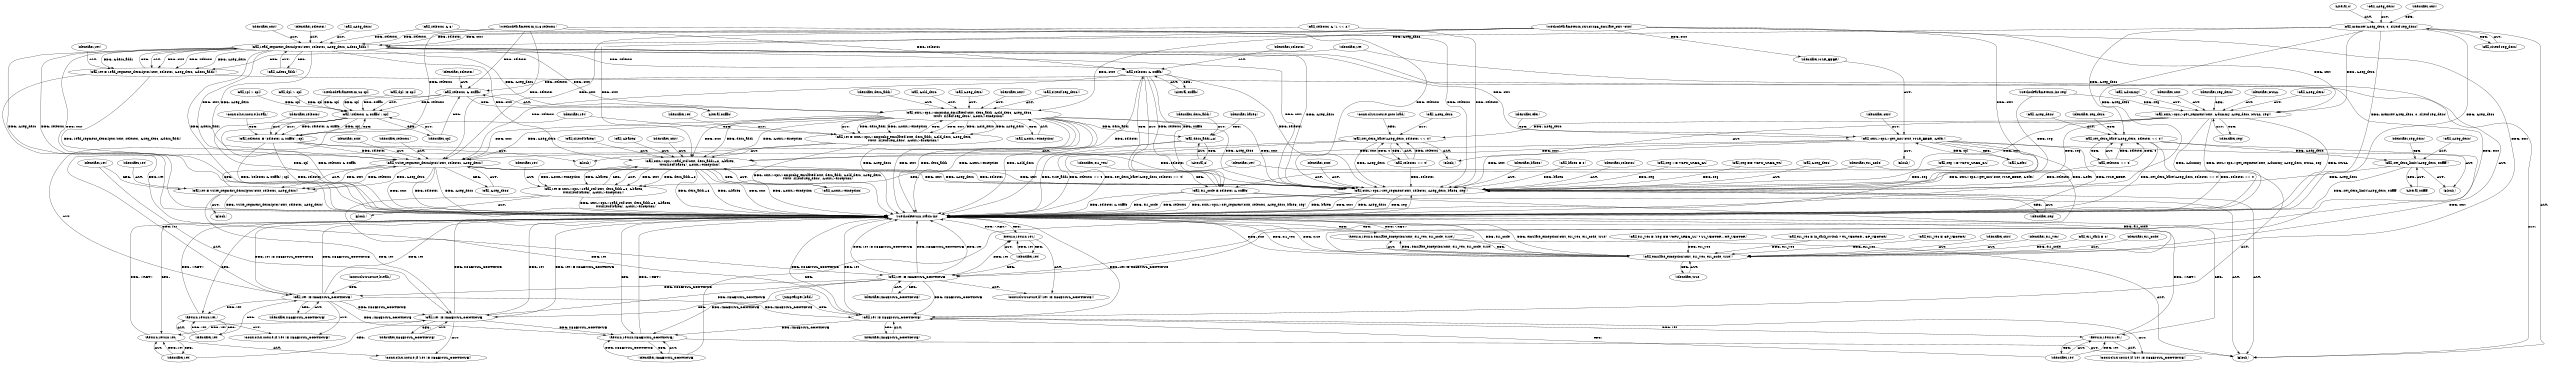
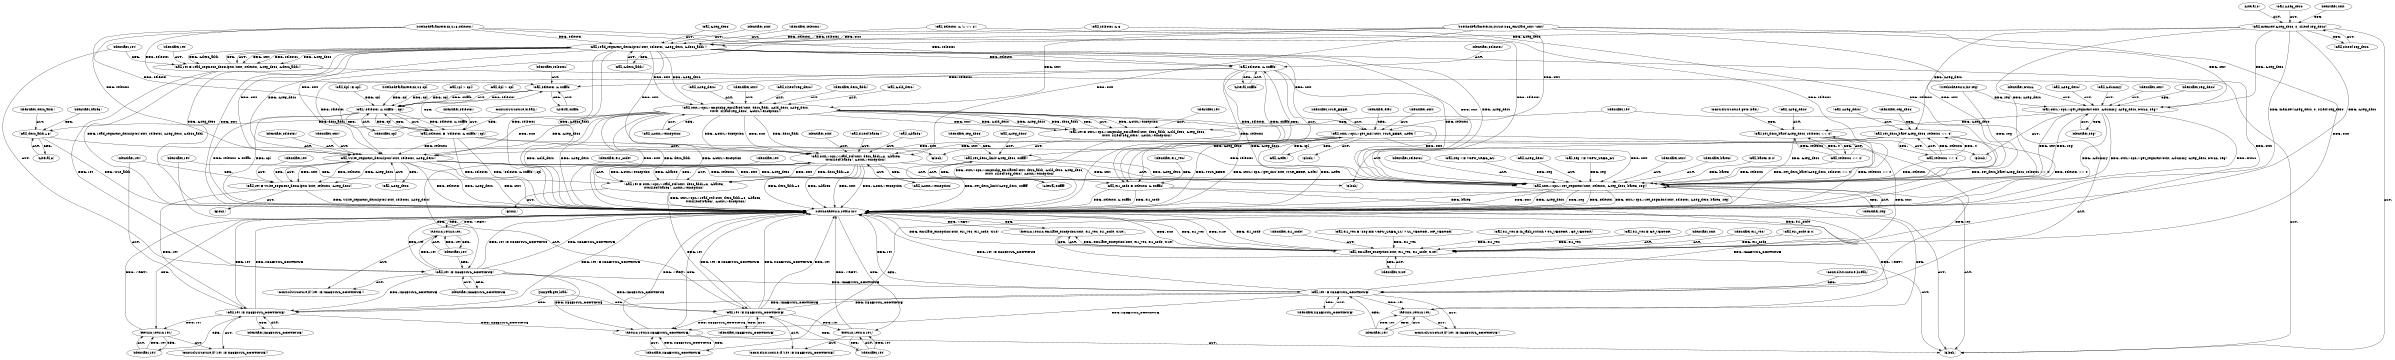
  digraph {
    n1 [label="(Call,memset(&seg_desc, 0, sizeof seg_desc))"]
    n2 [label="(Call,ctxt->ops->get_segment(ctxt, &dummy, &seg_desc, NULL, seg))"]
    n3 [label="(Call,ctxt->ops->set_segment(ctxt, selector, &seg_desc, base3, seg))"]
    n4 [label="(Call,set_desc_base(&seg_desc, selector << 4))"]
    n5 [label="(Call,read_segment_descriptor(ctxt, selector, &seg_desc, &desc_addr))"]
    n6 [label="(Block,)"]
    n7 [label="(Call,sizeof seg_desc)"]
    n8 [label="(MethodReturn,static int)"]
    n9 [label="(Call,set_desc_base(&seg_desc, selector << 4))"]
    n10 [label="(Block,)"]
    n11 [label="(Identifier,seg)"]
    n12 [label="(Identifier,seg)"]
    n13 [label="(Call,set_desc_limit(&seg_desc, 0xffff))"]
    n14 [label="(Block,)"]
    n15 [label="(Call,selector << 4)"]
    n16 [label="(Call,ret = read_segment_descriptor(ctxt, selector, &seg_desc, &desc_addr))"]
    n17 [label="(Call,selector & 0xfffc)"]
    n18 [label="(Call,emulate_exception(ctxt, err_vec, err_code, true))"]
    n19 [label="(Call,write_segment_descriptor(ctxt, selector, &seg_desc))"]
    n20 [label="(Call,ctxt->ops->get_msr(ctxt, MSR_EFER, &efer))"]
    n21 [label="(Call,ctxt->ops->read_std(ctxt, desc_addr+8, &base3,\n\t\t\t\tsizeof(base3), &ctxt->exception))"]
    n22 [label="(Call,ctxt->ops->cmpxchg_emulated(ctxt, desc_addr, &old_desc, &seg_desc,\n\t\t\t\t\t\t  sizeof(seg_desc), &ctxt->exception))"]
    n23 [label="(Call,&desc_addr)"]
    n24 [label="(Return,return ret;)"]
    n25 [label="(Return,return X86EMUL_CONTINUE;)"]
    n26 [label="(Return,return ret;)"]
    n27 [label="(Return,return ret;)"]
    n28 [label="(Return,return ret;)"]
    n29 [label="(Return,return emulate_exception(ctxt, err_vec, err_code, true);)"]
    n30 [label="(Call,selector << 4)"]
    n31 [label="(Literal,0xffff)"]
    n32 [label="(Call,ret != X86EMUL_CONTINUE)"]
    n33 [label="(Call,err_code = selector & 0xfffc)"]
    n34 [label="(Call,selector & 0xfffc)"]
    n35 [label="(Literal,0xfffc)"]
    n36 [label="(Identifier,true)"]
    n37 [label="(Call,ret = write_segment_descriptor(ctxt, selector, &seg_desc))"]
    n38 [label="(Call,&seg_desc)"]
    n39 [label="(Call,&efer)"]
    n40 [label="(Block,)"]
    n41 [label="(Call,ret = ctxt->ops->read_std(ctxt, desc_addr+8, &base3,\n\t\t\t\tsizeof(base3), &ctxt->exception))"]
    n42 [label="(Call,&ctxt->exception)"]
    n43 [label="(Call,ret = ctxt->ops->cmpxchg_emulated(ctxt, desc_addr, &old_desc, &seg_desc,\n\t\t\t\t\t\t  sizeof(seg_desc), &ctxt->exception))"]
    n44 [label="(Call,desc_addr+8)"]
    n45 [label="(Call,&ctxt->exception)"]
    n46 [label="(Call,ret != X86EMUL_CONTINUE)"]
    n47 [label="(Call,ret != X86EMUL_CONTINUE)"]
    n48 [label="(Call,ret != X86EMUL_CONTINUE)"]
    n49 [label="(ControlStructure,if (ret != X86EMUL_CONTINUE))"]
    n50 [label="(Identifier,X86EMUL_CONTINUE)"]
    n51 [label="(Identifier,ret)"]
    n52 [label="(Identifier,X86EMUL_CONTINUE)"]
    n53 [label="(ControlStructure,if (ret != X86EMUL_CONTINUE))"]
    n54 [label="(Identifier,X86EMUL_CONTINUE)"]
    n55 [label="(ControlStructure,if (ret != X86EMUL_CONTINUE))"]
    n56 [label="(Identifier,X86EMUL_CONTINUE)"]
    n57 [label="(Identifier,X86EMUL_CONTINUE)"]
    n58 [label="(ControlStructure,if (ret != X86EMUL_CONTINUE))"]
    n59 [label="(Identifier,ret)"]
    n60 [label="(Identifier,ret)"]
    n61 [label="(Identifier,ret)"]
    n62 [label="(Call,(selector & 0xfffc) | cpl)"]
    n63 [label="(Literal,0xfffc)"]
    n64 [label="(Call,selector = (selector & 0xfffc) | cpl)"]
    n65 [label="(Identifier,cpl)"]
    n66 [label="(Block,)"]
    n67 [label="(Block,)"]
    n68 [label="(Block,)"]
    n69 [label="(Literal,8)"]
    n70 [label="(Identifier,ret)"]
    n71 [label="(MethodParameterIn,u8 cpl)"]
    n72 [label="(Call,&seg_desc)"]
    n73 [label="(Identifier,selector)"]
    n74 [label="(Call,sizeof(seg_desc))"]
    n75 [label="(Literal,0)"]
    n76 [label="(Identifier,base3)"]
    n77 [label="(Call,&seg_desc)"]
    n78 [label="(Identifier,ret)"]
    n79 [label="(Identifier,base3)"]
    n80 [label="(Identifier,ret)"]
    n81 [label="(Call,selector & (1 << 2))"]
    n82 [label="(Identifier,selector)"]
    n83 [label="(Call,&base3)"]
    n84 [label="(Identifier,ctxt)"]
    n85 [label="(JumpTarget,load:)"]
    n86 [label="(Identifier,ctxt)"]
    n87 [label="(Identifier,ctxt)"]
    n88 [label="(Identifier,seg_desc)"]
    n89 [label="(MethodParameterIn,struct x86_emulate_ctxt *ctxt)"]
    n90 [label="(Identifier,NULL)"]
    n91 [label="(ControlStructure,break;)"]
    n92 [label="(ControlStructure,goto load;)"]
    n93 [label="(Call,base3 = 0)"]
    n94 [label="(Identifier,desc_addr)"]
    n95 [label="(Identifier,selector)"]
    n96 [label="(Call,err_vec = (seg == VCPU_SREG_SS) ? SS_VECTOR : NP_VECTOR)"]
    n97 [label="(Identifier,ret)"]
    n98 [label="(Identifier,selector)"]
    n99 [label="(Call,seg <= VCPU_SREG_GS)"]
    n100 [label="(Identifier,desc_addr)"]
    n101 [label="(Identifier,ret)"]
    n102 [label="(Call,err_vec = in_task_switch ? TS_VECTOR : GP_VECTOR)"]
    n103 [label="(Call,rpl > cpl)"]
    n104 [label="(Call,&seg_desc)"]
    n105 [label="(Call,dpl > cpl)"]
    n106 [label="(Call,err_vec = GP_VECTOR)"]
    n107 [label="(Call,selector & 3)"]
    n108 [label="(Identifier,err_code)"]
    n109 [label="(Identifier,ctxt)"]
    n110 [label="(Call,&seg_desc)"]
    n111 [label="(Identifier,err_vec)"]
    n112 [label="(Call,&seg_desc)"]
    n113 [label="(Call,&old_desc)"]
    n114 [label="(Identifier,MSR_EFER)"]
-   n115 [label="(Call,seg == VCPU_SREG_TR)"]
    n116 [label="(Identifier,ret)"]
    n117 [label="(Identifier,ret)"]
    n118 [label="(Identifier,efer)"]
    n119 [label="(Call,&dummy)"]
    n120 [label="(Call,dpl != cpl)"]
    n121 [label="(Call,&seg_desc)"]
    n122 [label="(Identifier,ret)"]
    n123 [label="(Call,sizeof(base3))"]
-   n124 [label="(Call,err_task = 0)"]
+   n124 [label="(Call,err_code = 0)"]
    n125 [label="(Call,&seg_desc)"]
    n126 [label="(Identifier,selector)"]
    n127 [label="(Identifier,err_vec)"]
    n128 [label="(ControlStructure,break;)"]
    n129 [label="(Identifier,seg_desc)"]
    n130 [label="(Identifier,seg_desc)"]
    n131 [label="(Call,seg <= VCPU_SREG_GS)"]
    n132 [label="(MethodParameterIn,u16 selector)"]
-   n133 [label="(MethodParameterIn,int seg)"]
+   n133 [label="(MethodReturn,int seg)"]
    n134 [label="(Identifier,ctxt)"]
    n135 [label="(Identifier,selector)"]
    n136 [label="(Identifier,ctxt)"]
    n137 [label="(Identifier,ctxt)"]
    n138 [label="(Call,&seg_desc)"]
    n139 [label="(Identifier,err_code)"]
    n140 [label="(Identifier,ctxt)"]
    n141 [label="(Identifier,ctxt)"]
    n1 -> n2 [label="DDG: &seg_desc"]
    n1 -> n3 [label="DDG: &seg_desc"]
    n1 -> n4 [label="DDG: &seg_desc"]
    n1 -> n5 [label="DDG: &seg_desc"]
    n1 -> n6 [label="AST: "]
    n1 -> n7 [label="CFG: "]
    n1 -> n8 [label="DDG: memset(&seg_desc, 0, sizeof seg_desc)"]
    n1 -> n8 [label="DDG: &seg_desc"]
    n2 -> n3 [label="DDG: ctxt"]
    n2 -> n3 [label="DDG: seg"]
    n2 -> n8 [label="DDG: NULL"]
    n2 -> n8 [label="DDG: &dummy"]
    n2 -> n8 [label="DDG: ctxt->ops->get_segment(ctxt, &dummy, &seg_desc, NULL, seg)"]
    n2 -> n9 [label="DDG: &seg_desc"]
    n2 -> n10 [label="AST: "]
    n2 -> n11 [label="CFG: "]
    n3 -> n6 [label="AST: "]
    n3 -> n8 [label="DDG: selector"]
    n3 -> n8 [label="DDG: ctxt->ops->set_segment(ctxt, selector, &seg_desc, base3, seg)"]
    n3 -> n8 [label="DDG: base3"]
    n3 -> n8 [label="DDG: ctxt"]
    n3 -> n8 [label="DDG: &seg_desc"]
    n3 -> n8 [label="DDG: seg"]
    n3 -> n12 [label="CFG: "]
    n4 -> n8 [label="DDG: set_desc_base(&seg_desc, selector << 4)"]
    n4 -> n8 [label="DDG: selector << 4"]
    n4 -> n13 [label="DDG: &seg_desc"]
    n4 -> n14 [label="AST: "]
    n4 -> n15 [label="CFG: "]
    n5 -> n3 [label="DDG: ctxt"]
    n5 -> n3 [label="DDG: &seg_desc"]
    n5 -> n8 [label="DDG: &seg_desc"]
    n5 -> n8 [label="DDG: ctxt"]
    n5 -> n8 [label="DDG: selector"]
    n5 -> n8 [label="DDG: &desc_addr"]
    n5 -> n16 [label="AST: "]
    n5 -> n16 [label="DDG: ctxt"]
    n5 -> n16 [label="DDG: selector"]
    n5 -> n16 [label="DDG: &seg_desc"]
    n5 -> n16 [label="DDG: &desc_addr"]
    n5 -> n17 [label="DDG: selector"]
    n5 -> n18 [label="DDG: ctxt"]
    n5 -> n19 [label="DDG: ctxt"]
    n5 -> n19 [label="DDG: &seg_desc"]
    n5 -> n20 [label="DDG: ctxt"]
    n5 -> n21 [label="DDG: ctxt"]
    n5 -> n22 [label="DDG: ctxt"]
    n5 -> n22 [label="DDG: &seg_desc"]
    n5 -> n23 [label="CFG: "]
    n7 -> n1 [label="AST: "]
    n8 -> n24 [label="CFG: "]
    n8 -> n25 [label="CFG: "]
    n8 -> n26 [label="CFG: "]
    n8 -> n27 [label="CFG: "]
    n8 -> n28 [label="CFG: "]
    n8 -> n29 [label="CFG: "]
    n9 -> n3 [label="DDG: &seg_desc"]
    n9 -> n8 [label="DDG: selector << 4"]
    n9 -> n8 [label="DDG: set_desc_base(&seg_desc, selector << 4)"]
    n9 -> n10 [label="AST: "]
    n9 -> n30 [label="CFG: "]
    n11 -> n2 [label="AST: "]
    n12 -> n3 [label="AST: "]
    n13 -> n3 [label="DDG: &seg_desc"]
    n13 -> n8 [label="DDG: set_desc_limit(&seg_desc, 0xffff)"]
    n13 -> n14 [label="AST: "]
    n13 -> n31 [label="CFG: "]
    n15 -> n3 [label="DDG: selector"]
    n15 -> n4 [label="AST: "]
    n15 -> n4 [label="DDG: selector"]
    n15 -> n4 [label="DDG: 4"]
    n16 -> n5 [label="CFG: "]
    n16 -> n6 [label="AST: "]
    n16 -> n8 [label="DDG: read_segment_descriptor(ctxt, selector, &seg_desc, &desc_addr)"]
    n16 -> n32 [label="DDG: ret"]
    n17 -> n3 [label="DDG: selector"]
    n17 -> n8 [label="DDG: selector"]
    n17 -> n19 [label="DDG: selector"]
    n17 -> n33 [label="AST: "]
    n17 -> n33 [label="DDG: selector"]
    n17 -> n33 [label="DDG: 0xfffc"]
    n17 -> n34 [label="DDG: selector"]
    n17 -> n35 [label="CFG: "]
    n18 -> n8 [label="DDG: err_code"]
    n18 -> n8 [label="DDG: emulate_exception(ctxt, err_vec, err_code, true)"]
    n18 -> n8 [label="DDG: ctxt"]
    n18 -> n8 [label="DDG: err_vec"]
    n18 -> n8 [label="DDG: true"]
    n18 -> n29 [label="AST: "]
    n18 -> n29 [label="DDG: emulate_exception(ctxt, err_vec, err_code, true)"]
    n18 -> n36 [label="CFG: "]
    n19 -> n3 [label="DDG: ctxt"]
    n19 -> n3 [label="DDG: selector"]
    n19 -> n3 [label="DDG: &seg_desc"]
    n19 -> n8 [label="DDG: ctxt"]
    n19 -> n8 [label="DDG: selector"]
    n19 -> n8 [label="DDG: &seg_desc"]
    n19 -> n37 [label="AST: "]
    n19 -> n37 [label="DDG: ctxt"]
    n19 -> n37 [label="DDG: selector"]
    n19 -> n37 [label="DDG: &seg_desc"]
    n19 -> n38 [label="CFG: "]
    n20 -> n3 [label="DDG: ctxt"]
    n20 -> n8 [label="DDG: MSR_EFER"]
    n20 -> n8 [label="DDG: ctxt->ops->get_msr(ctxt, MSR_EFER, &efer)"]
    n20 -> n8 [label="DDG: &efer"]
    n20 -> n18 [label="DDG: ctxt"]
    n20 -> n19 [label="DDG: ctxt"]
    n20 -> n21 [label="DDG: ctxt"]
    n20 -> n39 [label="CFG: "]
    n20 -> n40 [label="AST: "]
    n21 -> n3 [label="DDG: ctxt"]
    n21 -> n8 [label="DDG: desc_addr+8"]
    n21 -> n8 [label="DDG: &base3"]
    n21 -> n8 [label="DDG: ctxt"]
    n21 -> n8 [label="DDG: &ctxt->exception"]
    n21 -> n41 [label="AST: "]
    n21 -> n41 [label="DDG: ctxt"]
    n21 -> n41 [label="DDG: desc_addr+8"]
    n21 -> n41 [label="DDG: &ctxt->exception"]
    n21 -> n41 [label="DDG: &base3"]
    n21 -> n42 [label="CFG: "]
    n22 -> n3 [label="DDG: ctxt"]
    n22 -> n3 [label="DDG: &seg_desc"]
    n22 -> n8 [label="DDG: &ctxt->exception"]
    n22 -> n8 [label="DDG: &old_desc"]
    n22 -> n8 [label="DDG: &seg_desc"]
    n22 -> n8 [label="DDG: ctxt"]
    n22 -> n8 [label="DDG: desc_addr"]
    n22 -> n19 [label="DDG: ctxt"]
    n22 -> n19 [label="DDG: &seg_desc"]
    n22 -> n21 [label="DDG: ctxt"]
    n22 -> n21 [label="DDG: desc_addr"]
    n22 -> n21 [label="DDG: &ctxt->exception"]
    n22 -> n43 [label="AST: "]
    n22 -> n43 [label="DDG: &ctxt->exception"]
    n22 -> n43 [label="DDG: ctxt"]
    n22 -> n43 [label="DDG: &old_desc"]
    n22 -> n43 [label="DDG: &seg_desc"]
    n22 -> n43 [label="DDG: desc_addr"]
    n22 -> n44 [label="DDG: desc_addr"]
    n22 -> n45 [label="CFG: "]
    n23 -> n5 [label="AST: "]
    n24 -> n8 [label="DDG: <RET>"]
    n24 -> n49 [label="AST: "]
    n24 -> n51 [label="CFG: "]
    n25 -> n6 [label="AST: "]
    n25 -> n8 [label="DDG: <RET>"]
    n25 -> n56 [label="CFG: "]
    n26 -> n8 [label="DDG: <RET>"]
    n26 -> n53 [label="AST: "]
    n26 -> n59 [label="CFG: "]
    n27 -> n8 [label="DDG: <RET>"]
    n27 -> n55 [label="AST: "]
    n27 -> n60 [label="CFG: "]
    n28 -> n8 [label="DDG: <RET>"]
    n28 -> n58 [label="AST: "]
    n28 -> n61 [label="CFG: "]
    n29 -> n6 [label="AST: "]
    n29 -> n8 [label="DDG: <RET>"]
    n29 -> n18 [label="CFG: "]
    n30 -> n3 [label="DDG: selector"]
    n30 -> n9 [label="AST: "]
    n30 -> n9 [label="DDG: selector"]
    n30 -> n9 [label="DDG: 4"]
    n31 -> n13 [label="AST: "]
    n32 -> n8 [label="DDG: ret"]
    n32 -> n8 [label="DDG: ret != X86EMUL_CONTINUE"]
    n32 -> n8 [label="DDG: X86EMUL_CONTINUE"]
    n32 -> n24 [label="DDG: ret"]
    n32 -> n25 [label="DDG: X86EMUL_CONTINUE"]
    n32 -> n46 [label="DDG: X86EMUL_CONTINUE"]
    n32 -> n47 [label="DDG: X86EMUL_CONTINUE"]
    n32 -> n48 [label="DDG: X86EMUL_CONTINUE"]
    n32 -> n49 [label="AST: "]
    n32 -> n50 [label="CFG: "]
    n33 -> n6 [label="AST: "]
    n33 -> n8 [label="DDG: err_code"]
    n33 -> n8 [label="DDG: selector & 0xfffc"]
    n33 -> n17 [label="CFG: "]
    n33 -> n18 [label="DDG: err_code"]
    n34 -> n62 [label="AST: "]
    n34 -> n62 [label="DDG: selector"]
    n34 -> n62 [label="DDG: 0xfffc"]
    n34 -> n63 [label="CFG: "]
    n35 -> n17 [label="AST: "]
    n36 -> n18 [label="AST: "]
    n37 -> n8 [label="DDG: write_segment_descriptor(ctxt, selector, &seg_desc)"]
    n37 -> n19 [label="CFG: "]
    n37 -> n47 [label="DDG: ret"]
    n37 -> n67 [label="AST: "]
    n38 -> n19 [label="AST: "]
    n39 -> n20 [label="DDG: cpl"]
    n41 -> n8 [label="DDG: ctxt->ops->read_std(ctxt, desc_addr+8, &base3,\n\t\t\t\tsizeof(base3), &ctxt->exception)"]
    n41 -> n21 [label="CFG: "]
    n41 -> n48 [label="DDG: ret"]
    n41 -> n68 [label="AST: "]
    n42 -> n21 [label="AST: "]
    n43 -> n8 [label="DDG: ctxt->ops->cmpxchg_emulated(ctxt, desc_addr, &old_desc, &seg_desc,\n\t\t\t\t\t\t  sizeof(seg_desc), &ctxt->exception)"]
    n43 -> n22 [label="CFG: "]
    n43 -> n46 [label="DDG: ret"]
    n43 -> n66 [label="AST: "]
    n44 -> n8 [label="DDG: true_addr"]
    n44 -> n21 [label="AST: "]
    n44 -> n69 [label="CFG: "]
    n45 -> n22 [label="AST: "]
    n46 -> n8 [label="DDG: ret != X86EMUL_CONTINUE"]
    n46 -> n8 [label="DDG: X86EMUL_CONTINUE"]
    n46 -> n8 [label="DDG: ret"]
    n46 -> n25 [label="DDG: X86EMUL_CONTINUE"]
    n46 -> n26 [label="DDG: ret"]
    n46 -> n47 [label="DDG: X86EMUL_CONTINUE"]
    n46 -> n48 [label="DDG: X86EMUL_CONTINUE"]
    n46 -> n52 [label="CFG: "]
    n46 -> n53 [label="AST: "]
    n47 -> n8 [label="DDG: X86EMUL_CONTINUE"]
    n47 -> n8 [label="DDG: ret != X86EMUL_CONTINUE"]
    n47 -> n8 [label="DDG: ret"]
    n47 -> n25 [label="DDG: X86EMUL_CONTINUE"]
    n47 -> n27 [label="DDG: ret"]
    n47 -> n54 [label="CFG: "]
    n47 -> n55 [label="AST: "]
    n48 -> n8 [label="DDG: ret != X86EMUL_CONTINUE"]
    n48 -> n8 [label="DDG: X86EMUL_CONTINUE"]
    n48 -> n8 [label="DDG: ret"]
    n48 -> n25 [label="DDG: X86EMUL_CONTINUE"]
    n48 -> n28 [label="DDG: ret"]
    n48 -> n57 [label="CFG: "]
    n48 -> n58 [label="AST: "]
    n50 -> n32 [label="AST: "]
    n51 -> n24 [label="AST: "]
    n51 -> n24 [label="DDG: ret"]
    n51 -> n32 [label="CFG: "]
    n52 -> n46 [label="AST: "]
    n54 -> n47 [label="AST: "]
    n56 -> n3 [label="CFG: "]
    n56 -> n25 [label="AST: "]
    n56 -> n25 [label="DDG: X86EMUL_CONTINUE"]
    n57 -> n48 [label="AST: "]
    n59 -> n26 [label="AST: "]
    n59 -> n26 [label="DDG: ret"]
    n59 -> n46 [label="CFG: "]
    n60 -> n27 [label="AST: "]
    n60 -> n27 [label="DDG: ret"]
    n60 -> n47 [label="CFG: "]
    n61 -> n28 [label="AST: "]
    n61 -> n28 [label="DDG: ret"]
    n61 -> n48 [label="CFG: "]
    n62 -> n8 [label="DDG: cpl"]
    n62 -> n8 [label="DDG: selector & 0xfffc"]
    n62 -> n64 [label="AST: "]
    n62 -> n64 [label="DDG: selector & 0xfffc"]
    n62 -> n64 [label="DDG: cpl"]
    n62 -> n65 [label="CFG: "]
    n63 -> n34 [label="AST: "]
    n64 -> n3 [label="DDG: selector"]
    n64 -> n8 [label="DDG: selector"]
    n64 -> n8 [label="DDG: (selector & 0xfffc) | cpl"]
    n64 -> n19 [label="DDG: selector"]
    n64 -> n62 [label="CFG: "]
    n64 -> n66 [label="AST: "]
    n65 -> n34 [label="CFG: "]
    n65 -> n62 [label="AST: "]
    n69 -> n44 [label="AST: "]
    n70 -> n43 [label="AST: "]
    n71 -> n62 [label="DDG: cpl"]
    n72 -> n9 [label="AST: "]
    n73 -> n34 [label="AST: "]
    n74 -> n22 [label="AST: "]
    n75 -> n1 [label="AST: "]
    n76 -> n44 [label="CFG: "]
    n77 -> n5 [label="AST: "]
    n78 -> n43 [label="CFG: "]
    n78 -> n46 [label="AST: "]
    n79 -> n3 [label="AST: "]
    n80 -> n41 [label="CFG: "]
    n80 -> n48 [label="AST: "]
    n81 -> n3 [label="DDG: selector"]
    n81 -> n5 [label="DDG: selector"]
    n82 -> n19 [label="AST: "]
    n83 -> n21 [label="AST: "]
    n84 -> n5 [label="AST: "]
    n85 -> n47 [label="CFG: "]
    n85 -> n48 [label="CFG: "]
    n86 -> n22 [label="AST: "]
    n87 -> n21 [label="AST: "]
    n88 -> n2 [label="CFG: "]
    n89 -> n2 [label="DDG: ctxt"]
    n89 -> n3 [label="DDG: ctxt"]
    n89 -> n5 [label="DDG: ctxt"]
    n89 -> n18 [label="DDG: ctxt"]
    n89 -> n19 [label="DDG: ctxt"]
-   n89 -> n114 [label="DDG: ctxt"]
+   n89 -> n20 [label="DDG: ctxt"]
    n89 -> n21 [label="DDG: ctxt"]
    n89 -> n22 [label="DDG: ctxt"]
    n90 -> n2 [label="AST: "]
    n91 -> n46 [label="CFG: "]
    n92 -> n9 [label="CFG: "]
    n93 -> n3 [label="DDG: base3"]
    n94 -> n22 [label="AST: "]
    n95 -> n5 [label="AST: "]
    n96 -> n18 [label="DDG: err_vec"]
    n97 -> n41 [label="AST: "]
    n98 -> n3 [label="AST: "]
    n99 -> n3 [label="DDG: seg"]
    n100 -> n44 [label="AST: "]
    n101 -> n16 [label="CFG: "]
    n101 -> n32 [label="AST: "]
    n102 -> n18 [label="DDG: err_vec"]
    n103 -> n62 [label="DDG: cpl"]
    n104 -> n2 [label="AST: "]
    n105 -> n62 [label="DDG: cpl"]
    n106 -> n18 [label="DDG: err_vec"]
    n107 -> n3 [label="DDG: selector"]
    n107 -> n5 [label="DDG: selector"]
    n108 -> n32 [label="CFG: "]
    n108 -> n33 [label="AST: "]
    n109 -> n18 [label="AST: "]
    n110 -> n13 [label="AST: "]
    n111 -> n18 [label="AST: "]
    n112 -> n1 [label="AST: "]
    n113 -> n22 [label="AST: "]
    n114 -> n20 [label="AST: "]
-   n115 -> n3 [label="DDG: seg"]
    n116 -> n16 [label="AST: "]
    n117 -> n37 [label="AST: "]
    n118 -> n20 [label="CFG: "]
    n119 -> n2 [label="AST: "]
    n120 -> n62 [label="DDG: cpl"]
    n121 -> n22 [label="AST: "]
    n122 -> n37 [label="CFG: "]
    n122 -> n47 [label="AST: "]
    n123 -> n21 [label="AST: "]
    n124 -> n18 [label="DDG: err_code"]
    n125 -> n3 [label="AST: "]
    n126 -> n64 [label="AST: "]
    n127 -> n33 [label="CFG: "]
    n128 -> n64 [label="CFG: "]
    n129 -> n13 [label="CFG: "]
    n130 -> n4 [label="CFG: "]
    n131 -> n3 [label="DDG: seg"]
    n132 -> n3 [label="DDG: selector"]
    n132 -> n5 [label="DDG: selector"]
    n132 -> n17 [label="DDG: selector"]
    n132 -> n19 [label="DDG: selector"]
    n132 -> n34 [label="DDG: selector"]
    n132 -> n64 [label="DDG: selector"]
    n133 -> n2 [label="DDG: seg"]
    n133 -> n3 [label="DDG: seg"]
    n134 -> n19 [label="AST: "]
    n135 -> n17 [label="AST: "]
    n136 -> n20 [label="AST: "]
    n137 -> n2 [label="AST: "]
    n138 -> n4 [label="AST: "]
    n139 -> n18 [label="AST: "]
    n140 -> n3 [label="AST: "]
    n141 -> n1 [label="CFG: "]
  }
